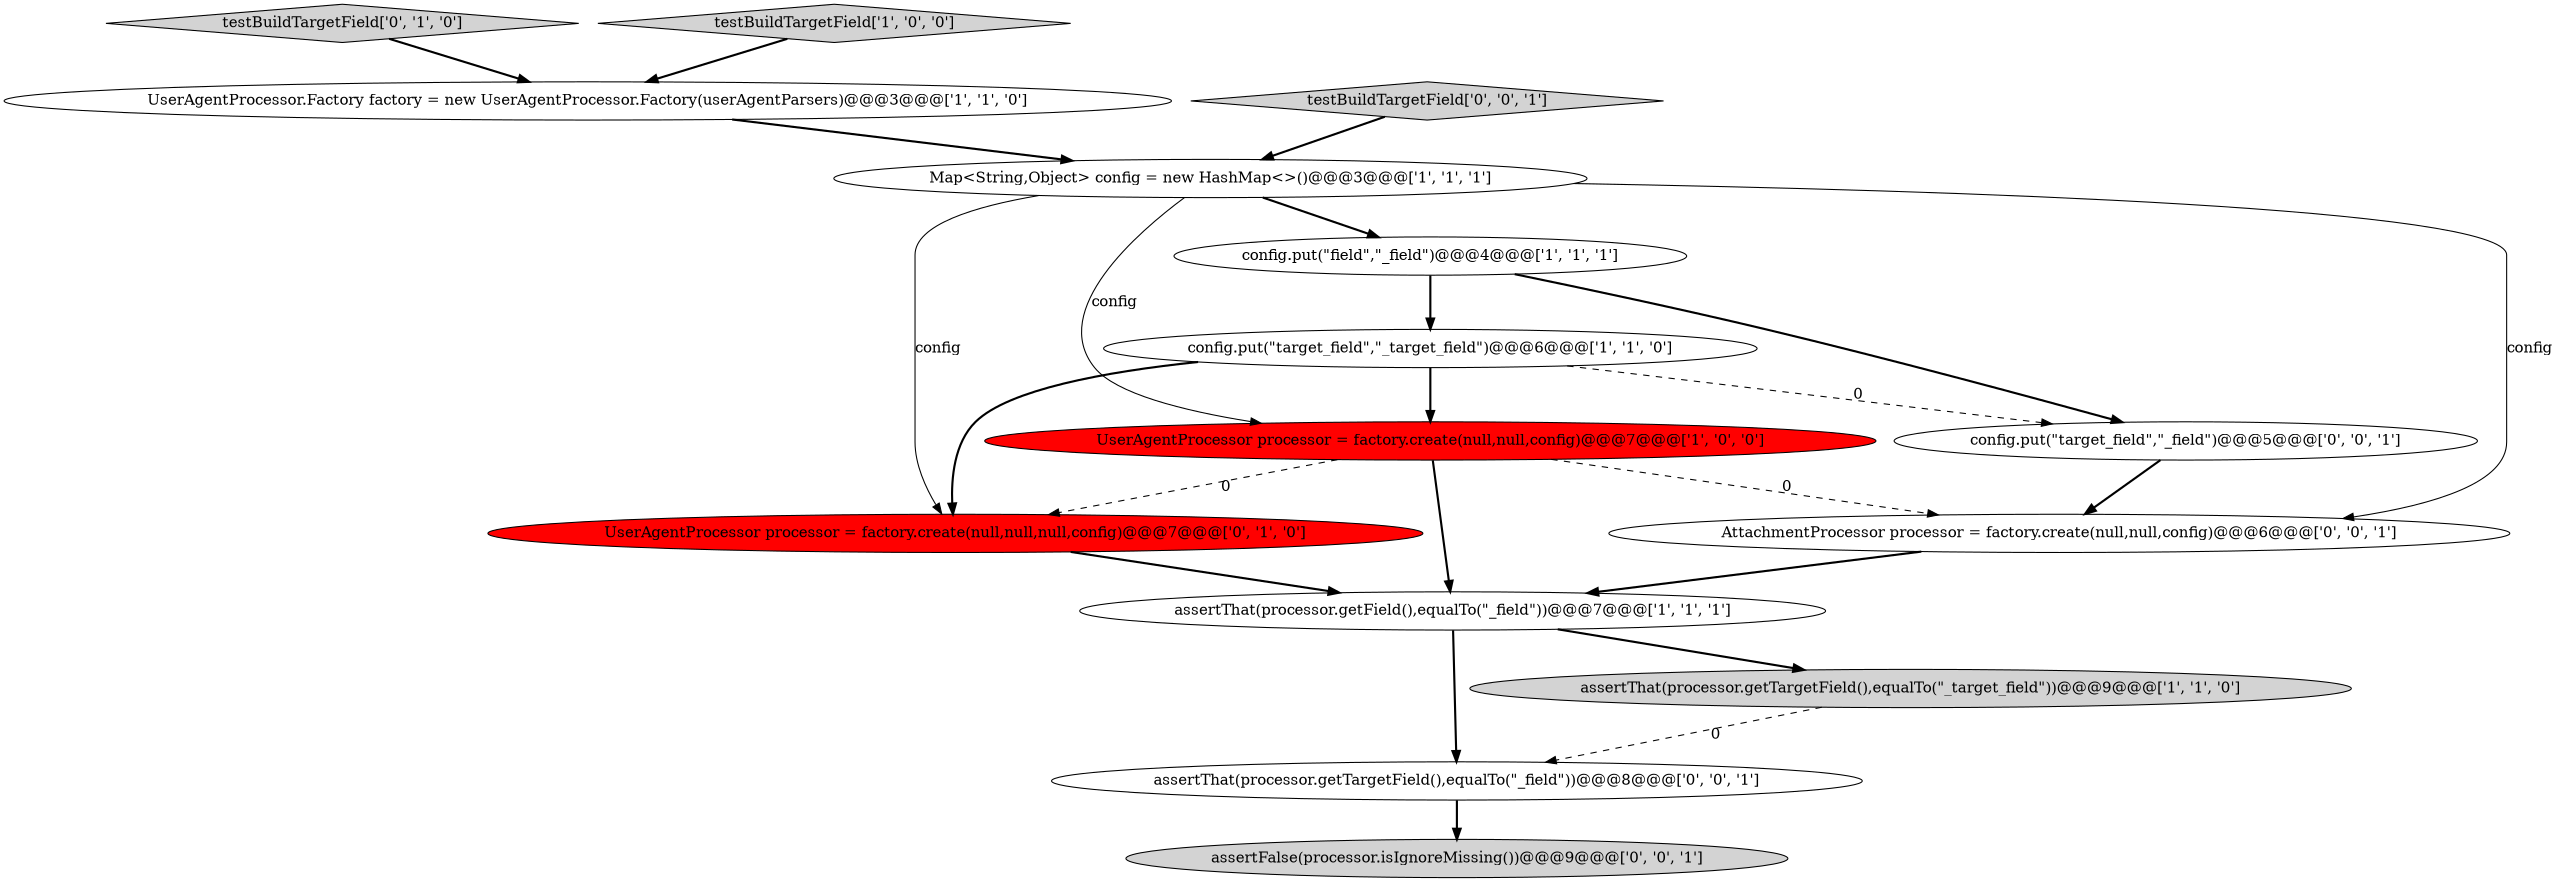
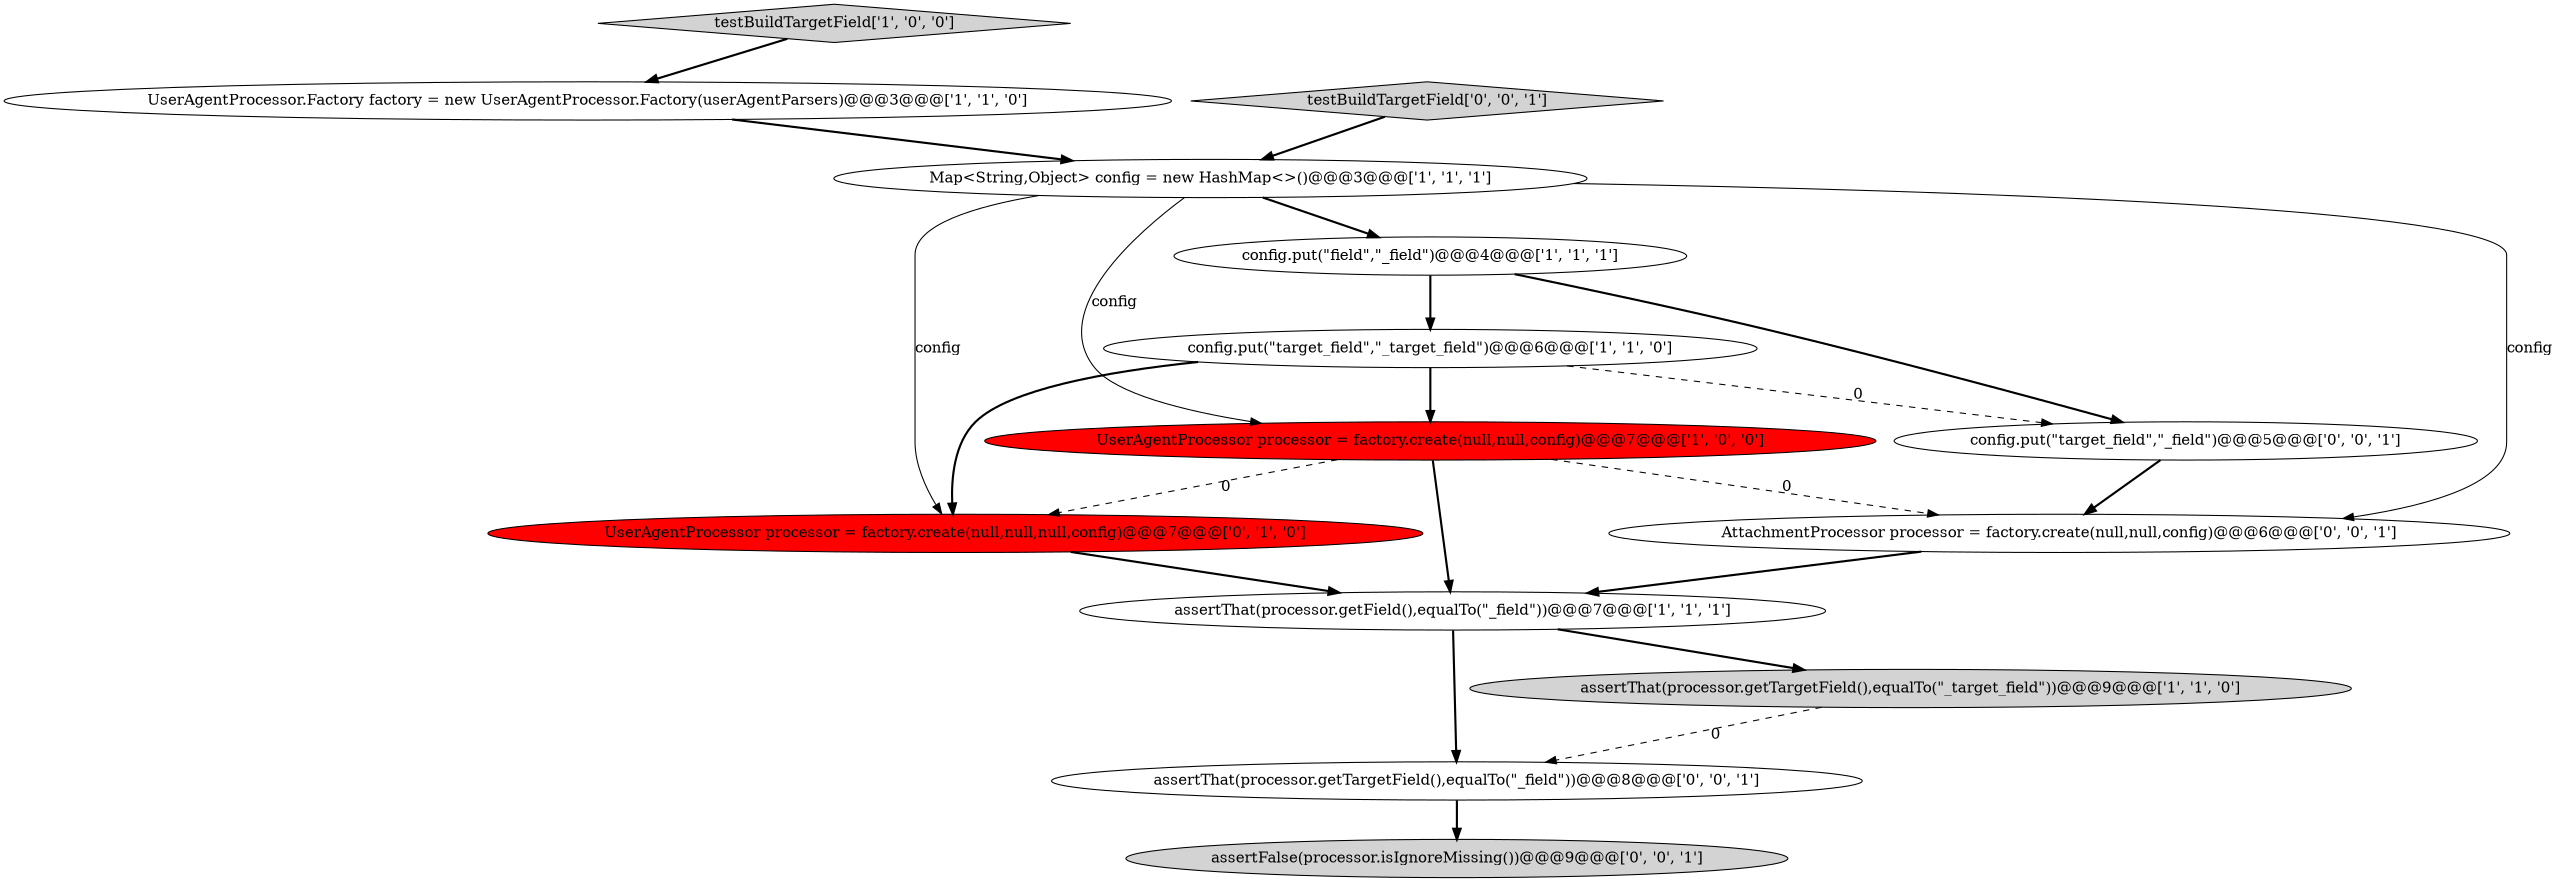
  digraph {
    node [fillcolor=white shape=ellipse style=filled]
    edge [style=bold]
-   n1 [fillcolor=lightgray label="testBuildTargetField['0', '1', '0']" shape=diamond]
    n2 [label="UserAgentProcessor.Factory factory = new UserAgentProcessor.Factory(userAgentParsers)@@@3@@@['1', '1', '0']"]
    n3 [label="Map<String,Object> config = new HashMap<>()@@@3@@@['1', '1', '1']"]
    n4 [fillcolor=red label="UserAgentProcessor processor = factory.create(null,null,config)@@@7@@@['1', '0', '0']"]
    n5 [label="AttachmentProcessor processor = factory.create(null,null,config)@@@6@@@['0', '0', '1']"]
    n6 [fillcolor=red label="UserAgentProcessor processor = factory.create(null,null,null,config)@@@7@@@['0', '1', '0']"]
    n7 [label="config.put(\"field\",\"_field\")@@@4@@@['1', '1', '1']"]
    n8 [label="assertThat(processor.getField(),equalTo(\"_field\"))@@@7@@@['1', '1', '1']"]
    n9 [label="config.put(\"target_field\",\"_target_field\")@@@6@@@['1', '1', '0']"]
    n10 [label="config.put(\"target_field\",\"_field\")@@@5@@@['0', '0', '1']"]
    n11 [fillcolor=lightgray label="assertFalse(processor.isIgnoreMissing())@@@9@@@['0', '0', '1']"]
    n12 [fillcolor=lightgray label="assertThat(processor.getTargetField(),equalTo(\"_target_field\"))@@@9@@@['1', '1', '0']"]
    n13 [label="assertThat(processor.getTargetField(),equalTo(\"_field\"))@@@8@@@['0', '0', '1']"]
    n14 [fillcolor=lightgray label="testBuildTargetField['0', '0', '1']" shape=diamond]
    n15 [fillcolor=lightgray label="testBuildTargetField['1', '0', '0']" shape=diamond]
-   n1 -> n2
    n2 -> n3
    n3 -> n4 [label=config style=solid]
    n3 -> n5 [label=config style=solid]
    n3 -> n6 [label=config style=solid]
    n3 -> n7
    n4 -> n5 [label=0 style=dashed]
    n4 -> n6 [label=0 style=dashed]
    n4 -> n8
    n5 -> n8
    n6 -> n8
    n7 -> n9
    n7 -> n10
    n8 -> n12
    n8 -> n13
    n9 -> n4
    n9 -> n6
    n9 -> n10 [label=0 style=dashed]
    n10 -> n5
    n12 -> n13 [label=0 style=dashed]
    n13 -> n11
    n14 -> n3
    n15 -> n2
  }
